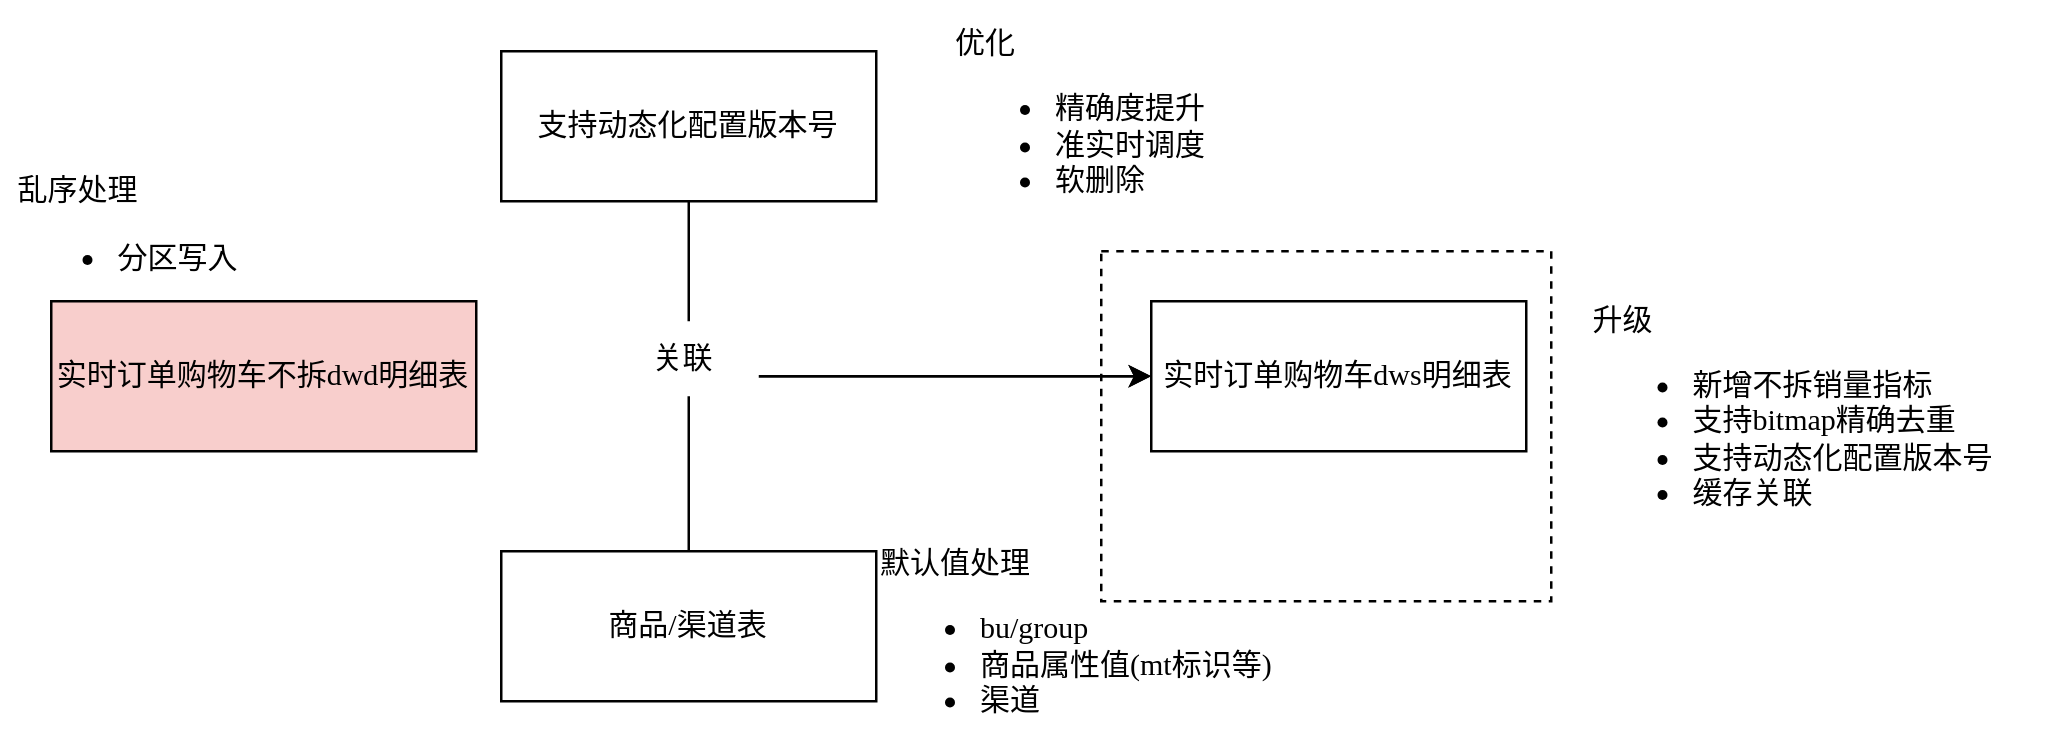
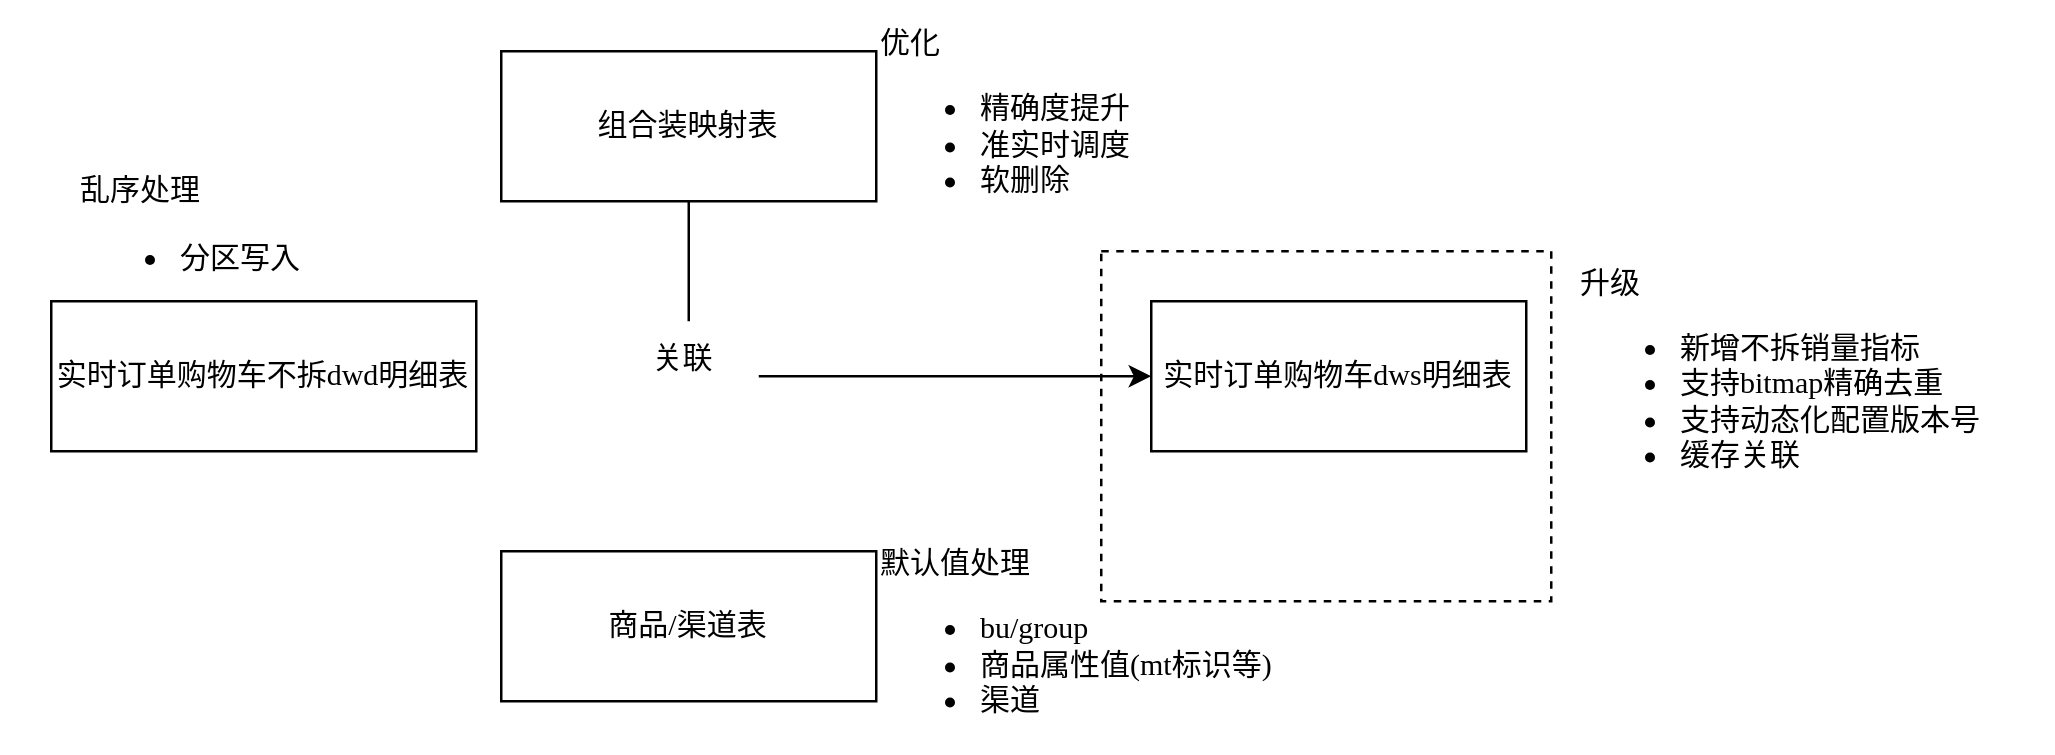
  <mxCell id="0" />
  <mxCell id="1" parent="0" />
  <mxCell id="2" value="" style="rounded=0;whiteSpace=wrap;html=1;dashed=1;fontFamily=微软雅黑;" parent="1" vertex="1"><mxGeometry x="440" y="100" width="180" height="140" as="geometry" /></mxCell>
- <mxCell id="3" style="edgeStyle=orthogonalEdgeStyle;rounded=0;orthogonalLoop=1;jettySize=auto;html=1;exitX=0.5;exitY=0;exitDx=0;exitDy=0;entryX=0;entryY=0.5;entryDx=0;entryDy=0;fontFamily=微软雅黑;" parent="1" source="11" target="7" edge="1"><mxGeometry relative="1" as="geometry" /></mxCell>
- <mxCell id="4" value="实时订单购物车不拆dwd明细表" style="rounded=0;whiteSpace=wrap;html=1;fontFamily=微软雅黑;fillColor=#f8cecc;" parent="1" vertex="1"><mxGeometry x="20" y="120" width="170" height="60" as="geometry" /></mxCell>
+ <mxCell id="4" value="实时订单购物车不拆dwd明细表" style="rounded=0;whiteSpace=wrap;html=1;fontFamily=微软雅黑;" parent="1" vertex="1"><mxGeometry x="20" y="120" width="170" height="60" as="geometry" /></mxCell>
  <mxCell id="5" value="默认值处理&lt;br&gt;&lt;ul&gt;&lt;li&gt;bu/group&lt;/li&gt;&lt;li&gt;商品属性值(mt标识等)&lt;/li&gt;&lt;li&gt;渠道&lt;/li&gt;&lt;/ul&gt;" style="text;html=1;strokeColor=none;fillColor=none;align=left;verticalAlign=middle;whiteSpace=wrap;rounded=0;fontFamily=微软雅黑;" parent="1" vertex="1"><mxGeometry x="350" y="243" width="170" height="30" as="geometry" /></mxCell>
- <mxCell id="6" value="优化&lt;br&gt;&lt;ul&gt;&lt;li&gt;精确度提升&lt;/li&gt;&lt;li&gt;准实时调度&lt;/li&gt;&lt;li&gt;软删除&lt;/li&gt;&lt;/ul&gt;" style="text;html=1;strokeColor=none;fillColor=none;align=left;verticalAlign=middle;whiteSpace=wrap;rounded=0;fontFamily=微软雅黑;" parent="1" vertex="1"><mxGeometry x="380" y="25" width="140" height="50" as="geometry" /></mxCell>
+ <mxCell id="6" value="优化&lt;br&gt;&lt;ul&gt;&lt;li&gt;精确度提升&lt;/li&gt;&lt;li&gt;准实时调度&lt;/li&gt;&lt;li&gt;软删除&lt;/li&gt;&lt;/ul&gt;" style="text;html=1;strokeColor=none;fillColor=none;align=left;verticalAlign=middle;whiteSpace=wrap;rounded=0;fontFamily=微软雅黑;" parent="1" vertex="1"><mxGeometry x="350" y="25" width="140" height="50" as="geometry" /></mxCell>
  <mxCell id="7" value="实时订单购物车dws明细表" style="rounded=0;whiteSpace=wrap;html=1;fontFamily=微软雅黑;" parent="1" vertex="1"><mxGeometry x="460" y="120" width="150" height="60" as="geometry" /></mxCell>
  <mxCell id="8" style="edgeStyle=orthogonalEdgeStyle;rounded=0;orthogonalLoop=1;jettySize=auto;html=1;exitX=0.5;exitY=1;exitDx=0;exitDy=0;entryX=0;entryY=0.5;entryDx=0;entryDy=0;fontFamily=微软雅黑;" parent="1" source="9" target="7" edge="1"><mxGeometry relative="1" as="geometry" /></mxCell>
- <mxCell id="9" value="支持动态化配置版本号" style="rounded=0;whiteSpace=wrap;html=1;fontFamily=微软雅黑;" parent="1" vertex="1"><mxGeometry x="200" y="20" width="150" height="60" as="geometry" /></mxCell>
+ <mxCell id="9" value="组合装映射表" style="rounded=0;whiteSpace=wrap;html=1;fontFamily=微软雅黑;" parent="1" vertex="1"><mxGeometry x="200" y="20" width="150" height="60" as="geometry" /></mxCell>
  <mxCell id="10" value="关联" style="text;html=1;strokeColor=none;fillColor=default;align=center;verticalAlign=middle;whiteSpace=wrap;rounded=0;fontFamily=微软雅黑;" parent="1" vertex="1"><mxGeometry x="243" y="128" width="60" height="30" as="geometry" /></mxCell>
  <mxCell id="11" value="商品/渠道表" style="rounded=0;whiteSpace=wrap;html=1;fontFamily=微软雅黑;" parent="1" vertex="1"><mxGeometry x="200" y="220" width="150" height="60" as="geometry" /></mxCell>
- <mxCell id="12" value="升级&lt;br&gt;&lt;ul&gt;&lt;li style=&quot;border-color: var(--border-color);&quot;&gt;新增不拆销量指标&lt;/li&gt;&lt;li&gt;支持bitmap精确去重&lt;/li&gt;&lt;li&gt;支持动态化配置版本号&lt;/li&gt;&lt;li&gt;缓存关联&lt;/li&gt;&lt;/ul&gt;" style="text;html=1;strokeColor=none;fillColor=none;align=left;verticalAlign=middle;whiteSpace=wrap;rounded=0;fontFamily=微软雅黑;" parent="1" vertex="1"><mxGeometry x="635" y="143" width="170" height="50" as="geometry" /></mxCell>
- <mxCell id="13" value="乱序处理&lt;br&gt;&lt;ul&gt;&lt;li&gt;分区写入&lt;/li&gt;&lt;/ul&gt;" style="text;html=1;strokeColor=none;fillColor=none;align=left;verticalAlign=middle;whiteSpace=wrap;rounded=0;fontFamily=微软雅黑;" parent="1" vertex="1"><mxGeometry x="5" y="80" width="170" height="30" as="geometry" /></mxCell>
+ <mxCell id="12" value="升级&lt;br&gt;&lt;ul&gt;&lt;li style=&quot;border-color: var(--border-color);&quot;&gt;新增不拆销量指标&lt;/li&gt;&lt;li&gt;支持bitmap精确去重&lt;/li&gt;&lt;li&gt;支持动态化配置版本号&lt;/li&gt;&lt;li&gt;缓存关联&lt;/li&gt;&lt;/ul&gt;" style="text;html=1;strokeColor=none;fillColor=none;align=left;verticalAlign=middle;whiteSpace=wrap;rounded=0;fontFamily=微软雅黑;" parent="1" vertex="1"><mxGeometry x="630" y="128" width="170" height="50" as="geometry" /></mxCell>
+ <mxCell id="13" value="乱序处理&lt;br&gt;&lt;ul&gt;&lt;li&gt;分区写入&lt;/li&gt;&lt;/ul&gt;" style="text;html=1;strokeColor=none;fillColor=none;align=left;verticalAlign=middle;whiteSpace=wrap;rounded=0;fontFamily=微软雅黑;" parent="1" vertex="1"><mxGeometry x="30" y="80" width="170" height="30" as="geometry" /></mxCell>
